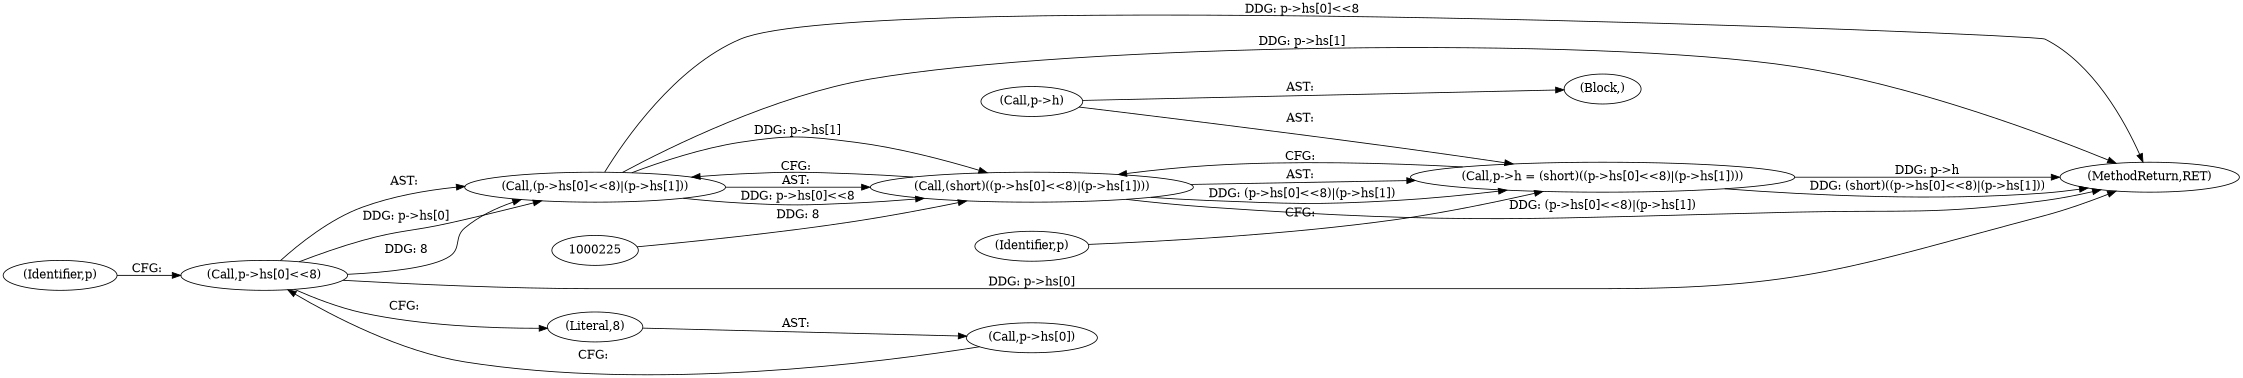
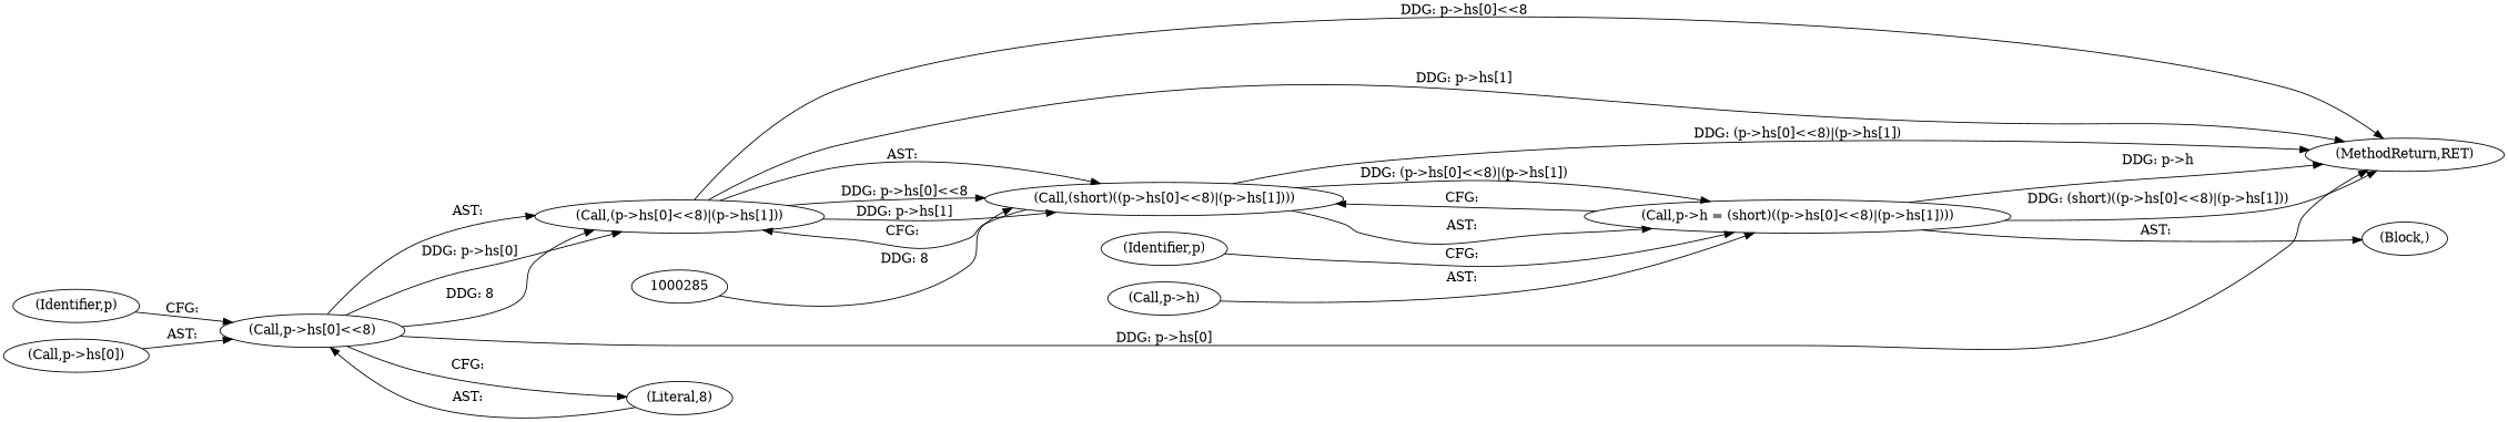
  digraph {
    rankdir=LR
    n1 [label="(Call,(p->hs[0]<<8)|(p->hs[1]))"]
    n2 [label="(Call,(short)((p->hs[0]<<8)|(p->hs[1])))"]
    n3 [label="(MethodReturn,RET)"]
    n4 [label="(Call,p->h = (short)((p->hs[0]<<8)|(p->hs[1])))"]
    n5 [label="(Call,p->hs[0]<<8)"]
    n6 [label="(Literal,8)"]
    n7 [label="(Block,)"]
    n8 [label="(Identifier,p)"]
    n9 [label="(Identifier,p)"]
    n10 [label="(Call,p->hs[0])"]
    n11 [label="(Call,p->h)"]
-   1000225
+   1000225 [label=1000285]
    n1 -> n2 [label="AST: "]
    n1 -> n2 [label="DDG: p->hs[0]<<8"]
    n1 -> n2 [label="DDG: p->hs[1]"]
    n1 -> n3 [label="DDG: p->hs[0]<<8"]
    n1 -> n3 [label="DDG: p->hs[1]"]
    n2 -> n1 [label="CFG: "]
    n2 -> n3 [label="DDG: (p->hs[0]<<8)|(p->hs[1])"]
    n2 -> n4 [label="AST: "]
    n2 -> n4 [label="DDG: (p->hs[0]<<8)|(p->hs[1])"]
    n4 -> n2 [label="CFG: "]
    n4 -> n3 [label="DDG: p->h"]
    n4 -> n3 [label="DDG: (short)((p->hs[0]<<8)|(p->hs[1]))"]
-   n11 -> n7 [label="AST: "]
+   n4 -> n7 [label="AST: "]
    n5 -> n1 [label="AST: "]
    n5 -> n1 [label="DDG: p->hs[0]"]
    n5 -> n1 [label="DDG: 8"]
    n5 -> n3 [label="DDG: p->hs[0]"]
    n5 -> n6 [label="CFG: "]
-   n6 -> n10 [label="AST: "]
+   n6 -> n5 [label="AST: "]
    n8 -> n5 [label="CFG: "]
    n9 -> n4 [label="CFG: "]
-   n10 -> n5 [label="CFG: "]
+   n10 -> n5 [label="AST: "]
    n11 -> n4 [label="AST: "]
    1000225 -> n2 [label="DDG: 8"]
  }
